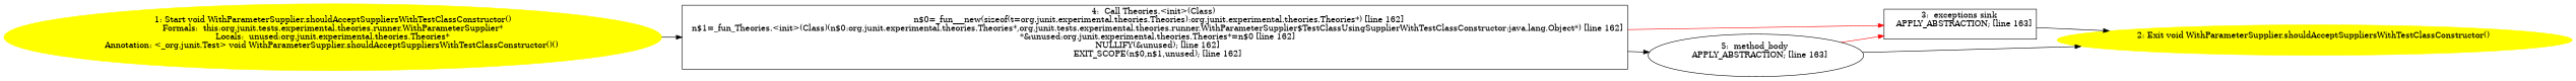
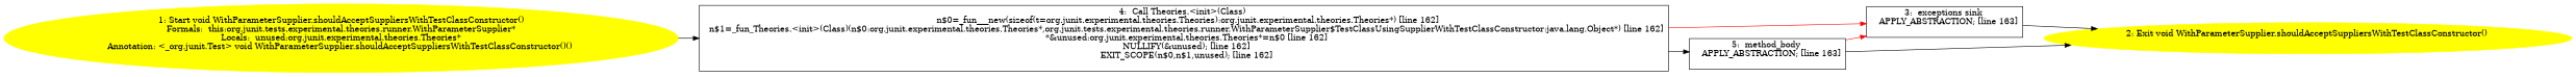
  digraph {
    rankdir=LR
    node [shape=box]
    n1 [color=yellow label="1: Start void WithParameterSupplier.shouldAcceptSuppliersWithTestClassConstructor()\nFormals:  this:org.junit.tests.experimental.theories.runner.WithParameterSupplier*\nLocals:  unused:org.junit.experimental.theories.Theories*\nAnnotation: <_org.junit.Test> void WithParameterSupplier.shouldAcceptSuppliersWithTestClassConstructor()() \n  " style=filled shape=""]
    n2 [label="4:  Call Theories.<init>(Class) \n   n$0=_fun___new(sizeof(t=org.junit.experimental.theories.Theories):org.junit.experimental.theories.Theories*) [line 162]\n  n$1=_fun_Theories.<init>(Class)(n$0:org.junit.experimental.theories.Theories*,org.junit.tests.experimental.theories.runner.WithParameterSupplier$TestClassUsingSupplierWithTestClassConstructor:java.lang.Object*) [line 162]\n  *&unused:org.junit.experimental.theories.Theories*=n$0 [line 162]\n  NULLIFY(&unused); [line 162]\n  EXIT_SCOPE(n$0,n$1,unused); [line 162]\n "]
    n3 [label="3:  exceptions sink \n   APPLY_ABSTRACTION; [line 163]\n "]
-   n4 [label="5:  method_body \n   APPLY_ABSTRACTION; [line 163]\n " shape=ellipse]
+   n4 [label="5:  method_body \n   APPLY_ABSTRACTION; [line 163]\n "]
    n5 [color=yellow label="2: Exit void WithParameterSupplier.shouldAcceptSuppliersWithTestClassConstructor() \n  " style=filled shape=""]
    n1 -> n2
    n2 -> n3 [color=red]
    n2 -> n4
    n3 -> n5
    n4 -> n3 [color=red]
    n4 -> n5
  }
